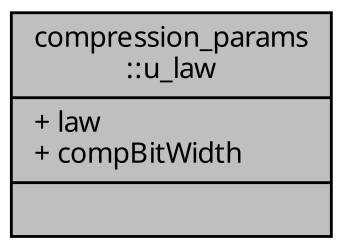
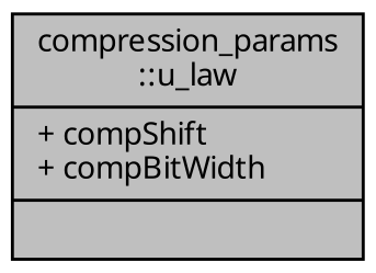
  digraph {
    fontname="Noto Sans"
-   n1 [color=black fillcolor=grey75 fontcolor=black fontname="Noto Sans" fontsize=10 height=0.2 label="{compression_params\l::u_law\n|+ law\l+ compBitWidth\l|}" shape=record style=filled width=0.4]
+   n1 [color=black fillcolor=grey75 fontcolor=black fontname="Noto Sans" fontsize=10 height=0.2 label="{compression_params\l::u_law\n|+ compShift\l+ compBitWidth\l|}" shape=record style=filled width=0.4]
  }
